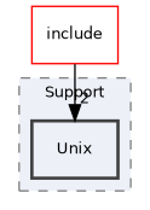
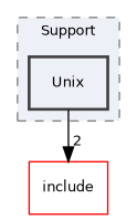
  digraph {
    compound=true
    node [fillcolor="#edf0f7" fontname=Helvetica fontsize=10 shape=box]
    n1 [color=grey25 label=Unix style="filled,bold,"]
    n2 [color=red label=include]
    subgraph cluster_1 {
      bgcolor="#edf0f7"
      fontname=Helvetica
      fontsize=10
      label=Support
      pencolor=grey50
      style="filled,dashed,"
      n1
    }
-   n2 -> n1 [fontname=Helvetica fontsize=10 headlabel=2 labeldistance=1.5 labelfontname=Helvetica labelfontsize=10]
+   n1 -> n2 [fontname=Helvetica fontsize=10 headlabel=2 labeldistance=1.5 labelfontname=Helvetica labelfontsize=10]
  }
